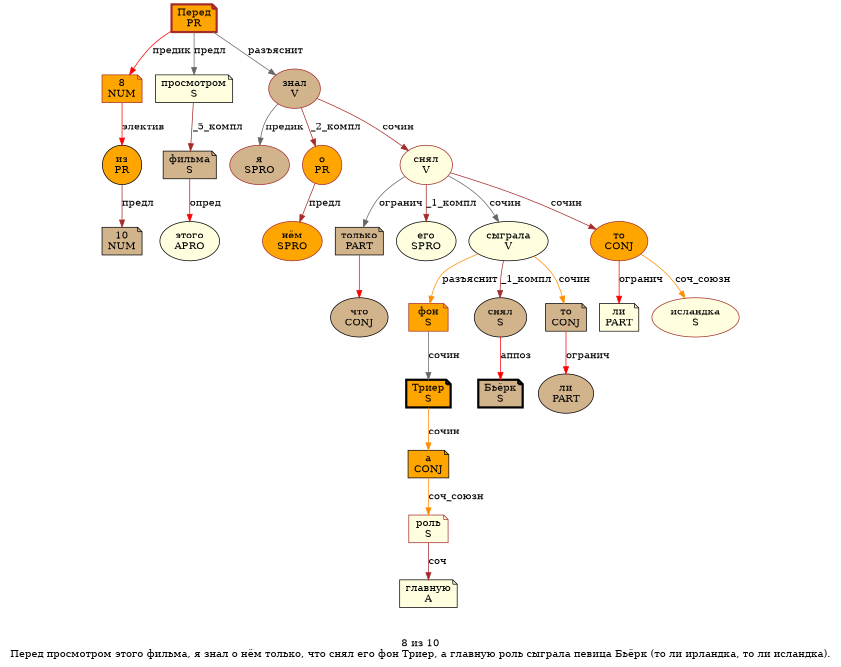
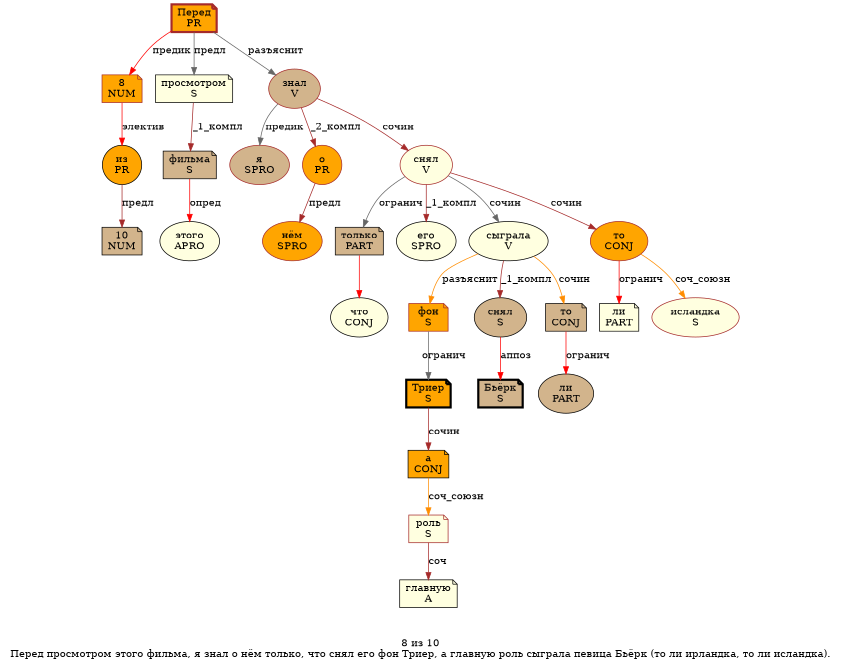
  digraph {
    label="8 из 10\nПеред просмотром этого фильма, я знал о нём только, что снял его фон Триер, а главную роль сыграла певица Бьёрк (то ли ирландка, то ли исландка)."
    node [color=black fillcolor=tan penwidth=1 shape=note style=filled]
    edge [color=brown]
    n1 [color=brown fillcolor=orange label="8\nNUM"]
    n2 [fillcolor=orange label="из\nPR" shape=ellipse]
    n3 [label="10\nNUM"]
    n4 [color=brown fillcolor=orange label="Перед\nPR" penwidth=3]
    n5 [fillcolor=lightyellow label="просмотром\nS"]
    n6 [color=brown label="знал\nV" shape=ellipse]
    n7 [label="фильма\nS"]
    n8 [color=brown label="я\nSPRO" shape=ellipse]
    n9 [color=brown fillcolor=orange label="о\nPR" shape=ellipse]
    n10 [color=brown fillcolor=lightyellow label="снял\nV" shape=ellipse]
    n11 [fillcolor=lightyellow label="этого\nAPRO" shape=ellipse]
    n12 [color=brown fillcolor=orange label="нём\nSPRO" shape=ellipse]
    n13 [label="только\nPART"]
    n14 [fillcolor=lightyellow label="его\nSPRO" shape=ellipse]
    n15 [fillcolor=lightyellow label="сыграла\nV" shape=ellipse]
    n16 [color=brown fillcolor=orange label="то\nCONJ" shape=ellipse]
-   n17 [label="что\nCONJ" shape=ellipse]
+   n17 [fillcolor=lightyellow label="что\nCONJ" shape=ellipse]
    n18 [color=brown fillcolor=orange label="фон\nS"]
    n19 [fillcolor=orange label="Триер\nS" penwidth=3]
    n20 [label="снял\nS" shape=ellipse]
    n21 [label="то\nCONJ"]
    n22 [fillcolor=lightyellow label="ли\nPART"]
    n23 [color=brown fillcolor=lightyellow label="исландка\nS" shape=ellipse]
    n24 [fillcolor=orange label="а\nCONJ"]
    n25 [color=brown fillcolor=lightyellow label="роль\nS"]
    n26 [fillcolor=lightyellow label="главную\nA"]
    n27 [label="Бьёрк\nS" penwidth=3]
    n28 [label="ли\nPART" shape=ellipse]
    n1 -> n2 [color=red label="электив"]
    n2 -> n3 [label="предл"]
    n4 -> n1 [color=red label="предик"]
    n4 -> n5 [color=gray40 label="предл"]
    n4 -> n6 [color=gray40 label="разъяснит"]
-   n5 -> n7 [label="_5_компл"]
+   n5 -> n7 [label="_1_компл"]
    n6 -> n8 [color=gray40 label="предик"]
    n6 -> n9 [label="_2_компл"]
    n6 -> n10 [label="сочин"]
    n7 -> n11 [color=red label="опред"]
    n9 -> n12 [label="предл"]
    n10 -> n13 [color=gray40 label="огранич"]
    n10 -> n14 [label="_1_компл"]
    n10 -> n15 [color=gray40 label="сочин"]
    n10 -> n16 [label="сочин"]
    n13 -> n17 [color=red]
    n15 -> n18 [color=darkorange label="разъяснит"]
    n15 -> n20 [label="_1_компл"]
    n15 -> n21 [color=darkorange label="сочин"]
    n16 -> n22 [color=red label="огранич"]
    n16 -> n23 [color=darkorange label="соч_союзн"]
-   n18 -> n19 [color=gray40 label="сочин"]
-   n19 -> n24 [color=darkorange label="сочин"]
+   n18 -> n19 [color=gray40 label="огранич"]
+   n19 -> n24 [label="сочин"]
    n20 -> n27 [color=red label="аппоз"]
    n21 -> n28 [color=red label="огранич"]
    n24 -> n25 [color=darkorange label="соч_союзн"]
    n25 -> n26 [label="соч"]
  }
